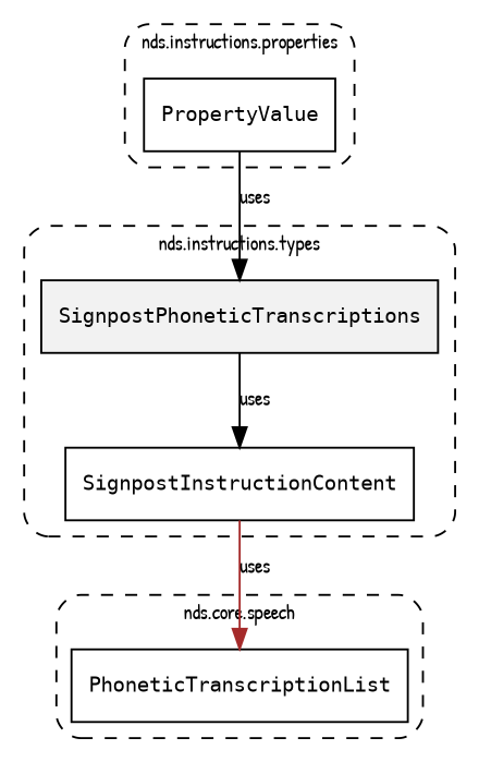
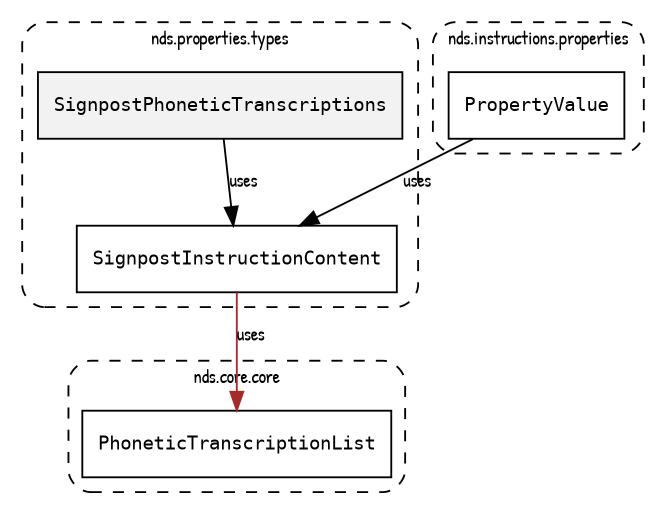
  digraph {
    fontname="Patrick Hand"
    fontsize=10
    rankdir=TB
    node [fontname="Patrick Hand" fontsize=10 shape=box]
    edge [color=black fontname="Patrick Hand" fontsize=10]
    n1 [fillcolor="#0000000D" label=<<font face="monospace"><table align="center" border="0" cellspacing="0" cellpadding="0"><tr><td href="../../../content/packages/nds.instructions.types.html#Structure-SignpostPhoneticTranscriptions" title="Structure defined in nds.instructions.types">SignpostPhoneticTranscriptions</td></tr></table></font>> style=filled]
    n2 [label=<<font face="monospace"><table align="center" border="0" cellspacing="0" cellpadding="0"><tr><td href="../../../content/packages/nds.instructions.types.html#Bitmask-SignpostInstructionContent" title="Bitmask defined in nds.instructions.types">SignpostInstructionContent</td></tr></table></font>>]
    n3 [label=<<font face="monospace"><table align="center" border="0" cellspacing="0" cellpadding="0"><tr><td href="../../../content/packages/nds.core.speech.html#Structure-PhoneticTranscriptionList" title="Structure defined in nds.core.speech">PhoneticTranscriptionList</td></tr></table></font>>]
    n4 [label=<<font face="monospace"><table align="center" border="0" cellspacing="0" cellpadding="0"><tr><td href="../../../content/packages/nds.instructions.properties.html#Choice-PropertyValue" title="Choice defined in nds.instructions.properties">PropertyValue</td></tr></table></font>>]
    subgraph cluster_1 {
-     label="nds.instructions.types"
+     label="nds.properties.types"
      style="dashed, rounded"
      n1
      n2
    }
    subgraph cluster_2 {
-     label="nds.core.speech"
+     label="nds.core.core"
      style="dashed, rounded"
      n3
    }
    subgraph cluster_3 {
      label="nds.instructions.properties"
      style="dashed, rounded"
      n4
    }
    n1 -> n2 [label=uses]
    n2 -> n3 [color=brown label=uses]
-   n4 -> n1 [label=uses]
+   n4 -> n2 [label=uses]
  }
